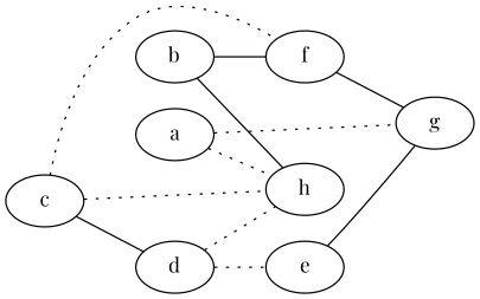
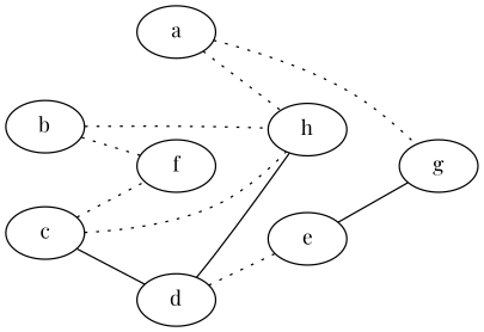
  graph {
    fontname="Playfair Display"
    rankdir=LR
    node [fontname="Playfair Display"]
    edge [fontname="Playfair Display" style=dotted]
    a
    g
    h
    b
    f
    e
    c
    d
    a -- g
    a -- h
-   b -- h [style=""]
-   b -- f [style=solid]
-   f -- g [style=""]
+   b -- h
+   b -- f
    e -- g [style=""]
    c -- h
    c -- f
    c -- d [style=""]
-   d -- h
+   d -- h [style=""]
    d -- e
  }
